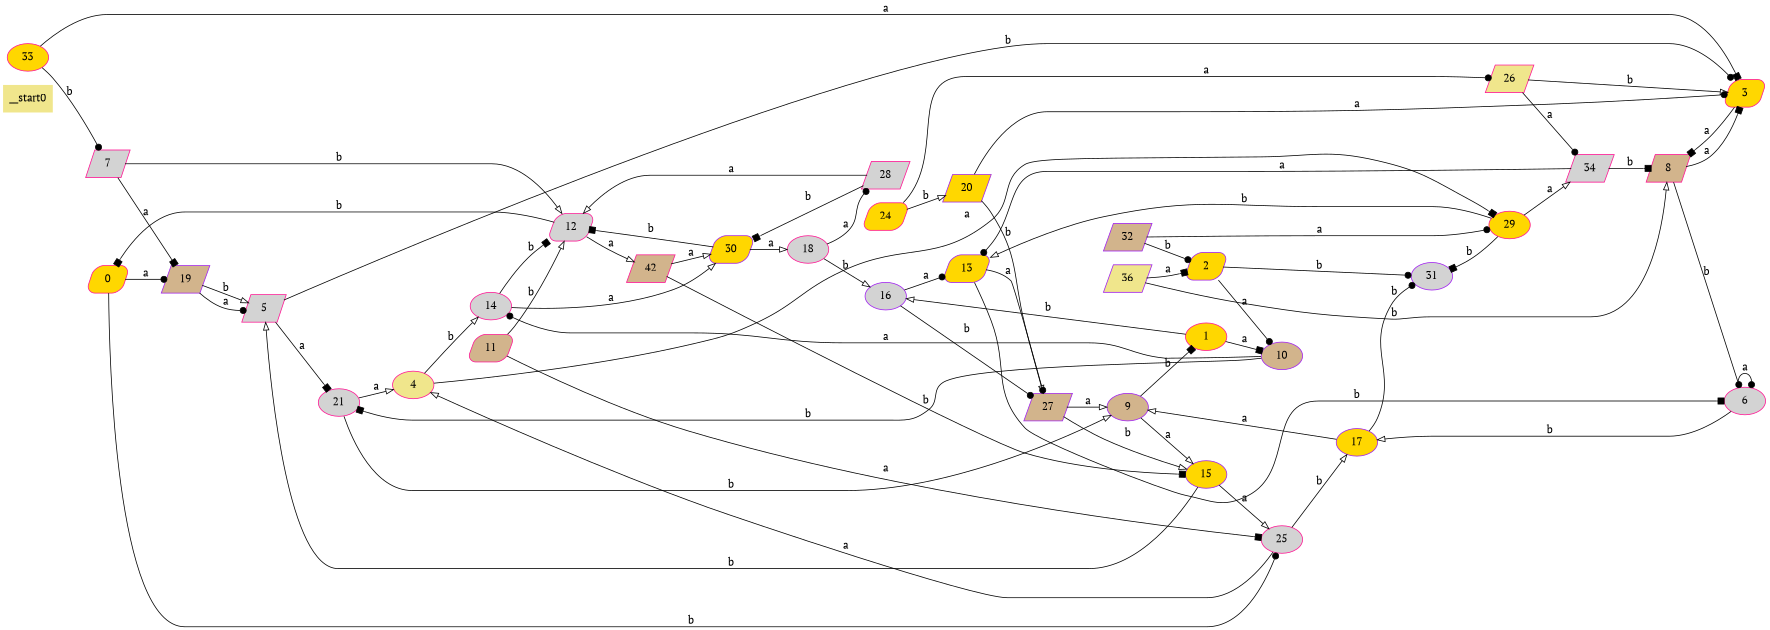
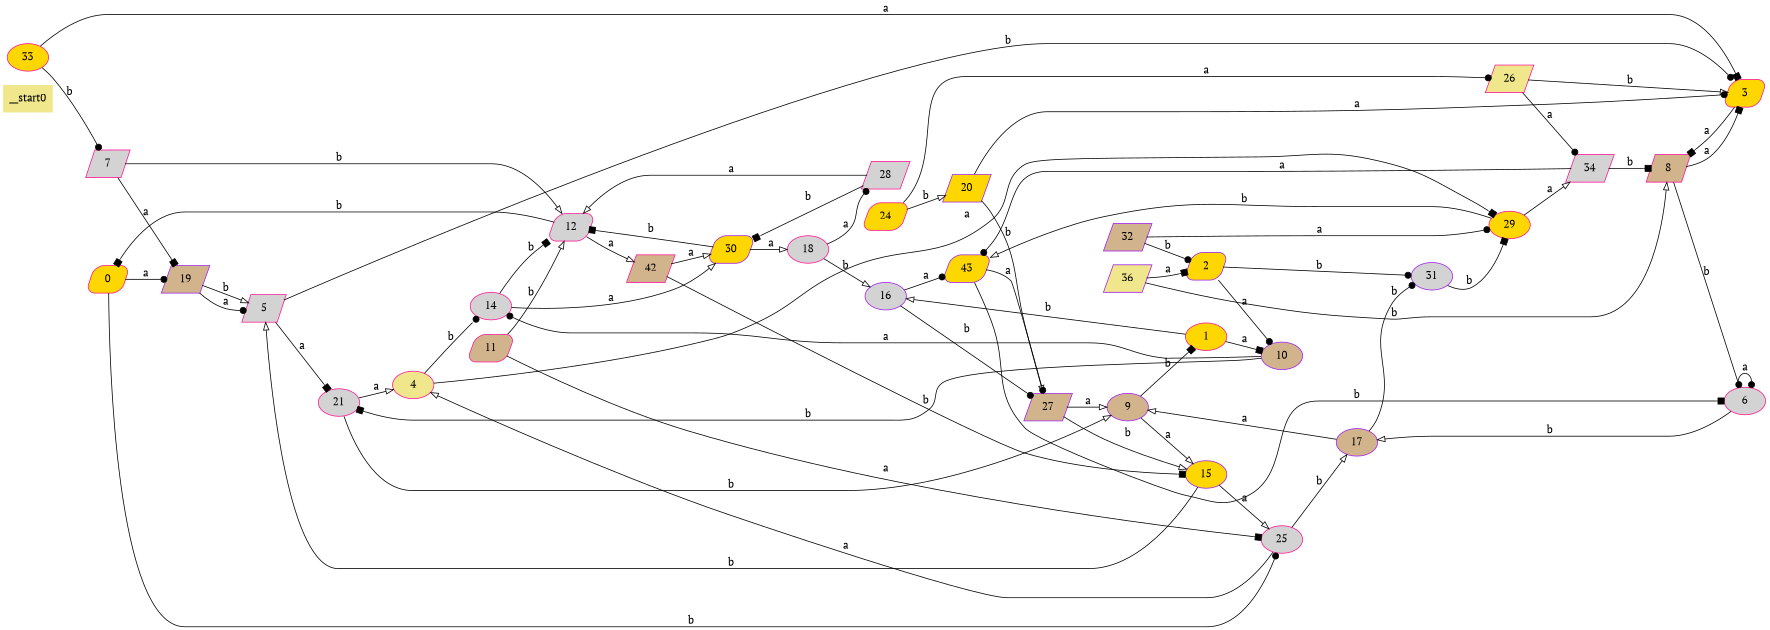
  digraph {
    fontname="PT Serif"
    rankdir=LR
    node [color=deeppink fillcolor=lightgrey fontname="PT Serif" shape=parallelogram style=filled]
    edge [arrowhead=onormal fontname="PT Serif"]
    __start0 [fillcolor=khaki shape=none]
    n2 [fillcolor=gold label=0 style="rounded,filled"]
    n3 [color=purple fillcolor=tan label=19]
    n4 [label=25 shape=ellipse]
    n5 [label=5]
    n6 [fillcolor=khaki label=4 shape=ellipse style="rounded,filled"]
-   n7 [color=purple fillcolor=gold label=17 shape=ellipse style="rounded,filled"]
+   n7 [color=purple fillcolor=tan label=17 shape=ellipse style="rounded,filled"]
    n8 [fillcolor=gold label=1 shape=ellipse]
    n9 [color=purple fillcolor=tan label=10 shape=ellipse style="rounded,filled"]
    n10 [color=purple label=16 shape=ellipse style="rounded,filled"]
    n11 [label=14 shape=ellipse style="rounded,filled"]
    n12 [label=21 shape=ellipse]
-   n13 [color=purple fillcolor=gold label=13 style="rounded,filled"]
+   n13 [color=purple fillcolor=gold label=43 style="rounded,filled"]
    n14 [color=purple fillcolor=tan label=27]
    n15 [color=purple fillcolor=gold label=2 style="rounded,filled"]
    n16 [color=purple label=31 shape=ellipse]
    n17 [fillcolor=gold label=29 shape=ellipse]
    n18 [fillcolor=gold label=3 style="rounded,filled"]
    n19 [fillcolor=tan label=8]
    n20 [label=6 shape=ellipse style="rounded,filled"]
    n21 [label=18 shape=ellipse]
    n22 [label=28]
    n23 [label=12 style="rounded,filled"]
    n24 [color=purple fillcolor=gold label=30 style="rounded,filled"]
    n25 [label=34]
    n26 [color=purple fillcolor=tan label=9 shape=ellipse style="rounded,filled"]
    n27 [label=7]
    n28 [fillcolor=tan label=42]
    n29 [color=purple fillcolor=gold label=15 shape=ellipse]
    n30 [fillcolor=tan label=11 style="rounded,filled"]
    n31 [color=purple fillcolor=gold label=20]
    n32 [fillcolor=gold label=24 style="rounded,filled"]
    n33 [fillcolor=khaki label=26]
    n34 [color=purple fillcolor=tan label=32]
    n35 [fillcolor=gold label=33 shape=ellipse style="rounded,filled"]
    n36 [color=purple fillcolor=khaki label=36]
    n2 -> n3 [arrowhead=dot label=a]
    n2 -> n4 [arrowhead=dot label=b]
    n3 -> n5 [arrowhead=dot label=a]
    n3 -> n5 [label=b]
    n4 -> n6 [label=a]
    n4 -> n7 [label=b]
    n5 -> n12 [arrowhead=box label=a]
    n5 -> n18 [arrowhead=dot label=b]
-   n6 -> n11 [label=b]
+   n6 -> n11 [arrowhead=dot label=b]
    n6 -> n17 [arrowhead=box label=a]
    n7 -> n16 [arrowhead=dot label=b]
    n7 -> n26 [label=a]
    n8 -> n9 [arrowhead=box label=a]
    n8 -> n10 [label=b]
    n9 -> n11 [arrowhead=dot label=a]
    n9 -> n12 [arrowhead=box label=b]
    n10 -> n13 [arrowhead=dot label=a]
    n10 -> n14 [arrowhead=dot label=b]
    n11 -> n23 [arrowhead=box label=b]
    n11 -> n24 [label=a]
    n12 -> n6 [label=a]
    n12 -> n26 [label=b]
    n13 -> n14 [arrowhead=dot label=a]
    n13 -> n20 [arrowhead=box label=b]
    n14 -> n26 [label=a]
    n14 -> n29 [label=b]
    n15 -> n9 [arrowhead=dot label=a]
    n15 -> n16 [arrowhead=dot label=b]
-   n17 -> n16 [arrowhead=box label=b]
+   n16 -> n17 [arrowhead=box label=b]
    n17 -> n13 [label=b]
    n17 -> n25 [label=a]
    n18 -> n19 [arrowhead=box label=a]
    n19 -> n18 [arrowhead=box label=a]
    n19 -> n20 [arrowhead=dot label=b]
    n20 -> n7 [label=b]
    n20 -> n20 [arrowhead=dot label=a]
    n21 -> n10 [label=b]
    n21 -> n22 [arrowhead=dot label=a]
    n22 -> n23 [label=a]
    n22 -> n24 [arrowhead=box label=b]
    n23 -> n2 [arrowhead=box label=b]
    n23 -> n28 [label=a]
    n24 -> n21 [label=a]
    n24 -> n23 [arrowhead=box label=b]
    n25 -> n13 [arrowhead=dot label=a]
    n25 -> n19 [arrowhead=box label=b]
    n26 -> n8 [arrowhead=box label=b]
    n26 -> n29 [label=a]
    n27 -> n3 [arrowhead=box label=a]
    n27 -> n23 [label=b]
    n28 -> n24 [label=a]
    n28 -> n29 [arrowhead=box label=b]
    n29 -> n4 [label=a]
    n29 -> n5 [label=b]
    n30 -> n4 [arrowhead=box label=a]
    n30 -> n23 [label=b]
    n31 -> n14 [label=b]
    n31 -> n18 [arrowhead=dot label=a]
    n32 -> n31 [label=b]
    n32 -> n33 [arrowhead=dot label=a]
    n33 -> n18 [label=b]
    n33 -> n25 [arrowhead=dot label=a]
    n34 -> n15 [arrowhead=dot label=b]
    n34 -> n17 [arrowhead=dot label=a]
    n35 -> n18 [arrowhead=box label=a]
    n35 -> n27 [arrowhead=dot label=b]
    n36 -> n15 [arrowhead=box label=a]
    n36 -> n19 [label=b]
  }
